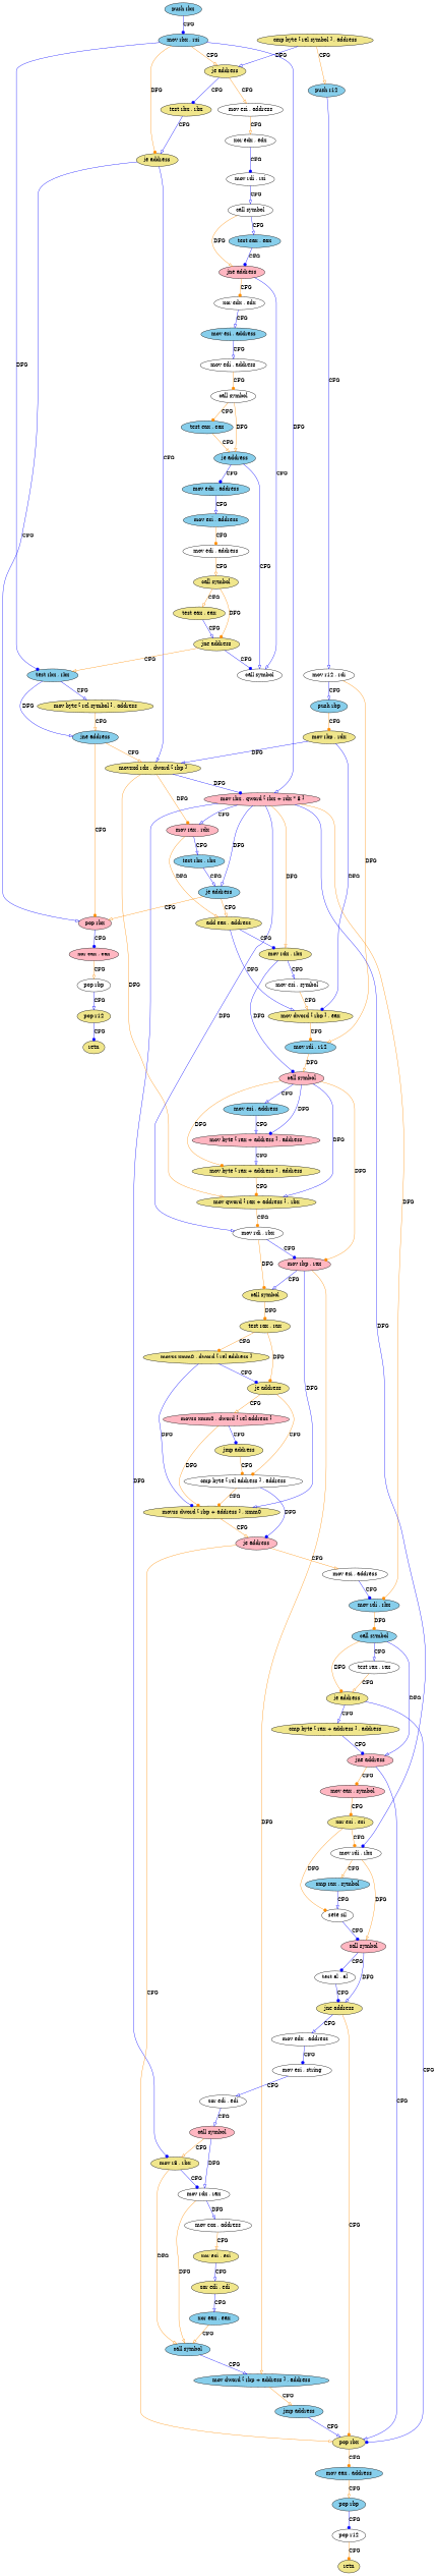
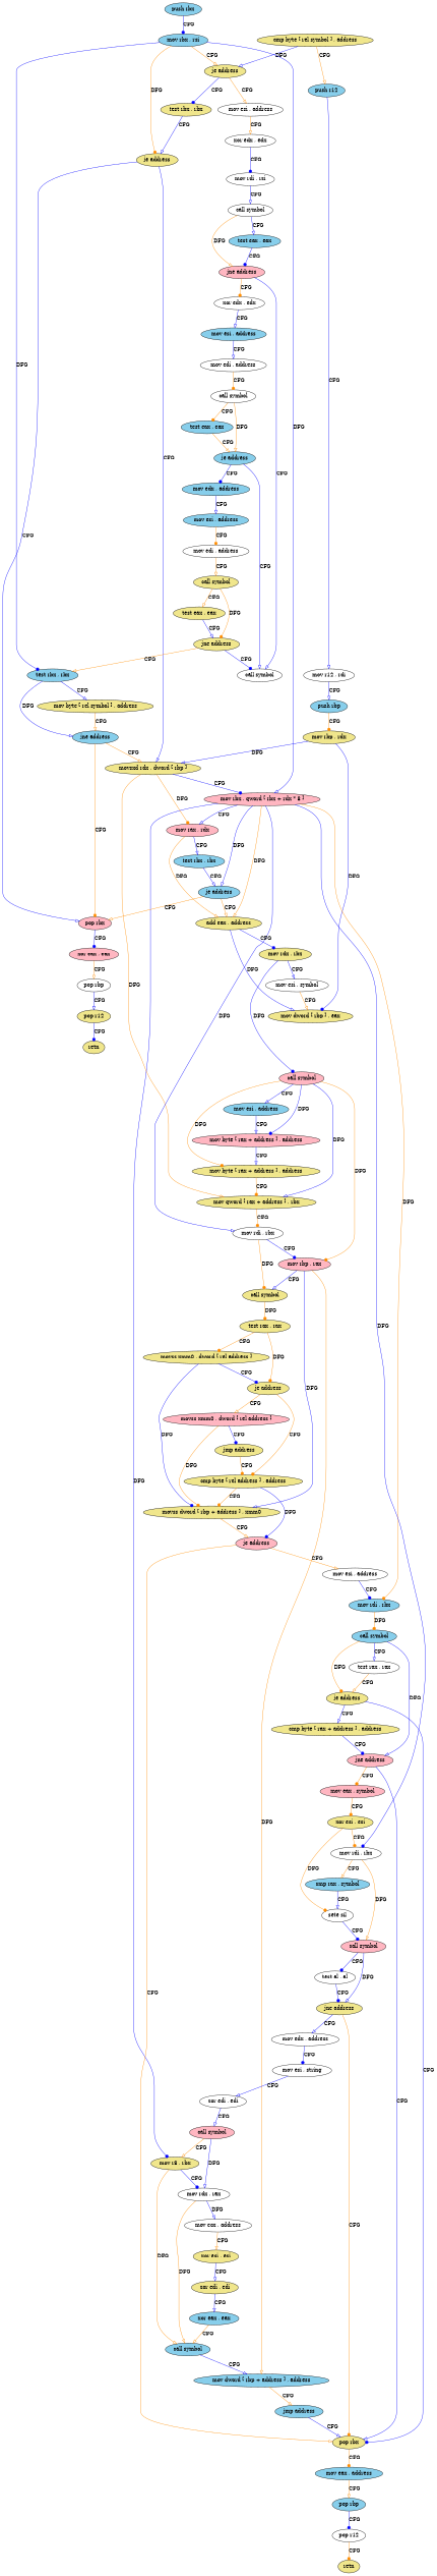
  digraph {
    node [fillcolor=khaki style=filled]
    edge [arrowhead=onormal color=blue]
    n1 [label="cmp byte [ rel symbol ] , address"]
    n2 [fillcolor=skyblue label="push r12"]
    n3 [label="je address"]
    n4 [fillcolor=white label="mov r12 , rdi"]
    n5 [fillcolor=white label="mov esi , address"]
    n6 [label="test rbx , rbx"]
    n7 [fillcolor=skyblue label="push rbp"]
-   n8 [fillcolor=skyblue label="mov rdi , r12"]
    n9 [label="mov rbp , rdx"]
    n10 [fillcolor=lightpink label="call symbol"]
    n11 [label="movsxd rdx , dword [ rbp ]"]
    n12 [label="mov dword [ rbp ] , eax"]
    n13 [fillcolor=skyblue label="push rbx"]
    n14 [fillcolor=skyblue label="mov rbx , rsi"]
    n15 [fillcolor=lightpink label="mov rbx , qword [ rbx + rdx * 8 ]"]
    n16 [fillcolor=lightpink label="mov rax , rdx"]
    n17 [label="mov qword [ rax + address ] , rbx"]
    n18 [label="je address"]
    n19 [fillcolor=skyblue label="test rbx , rbx"]
    n20 [fillcolor=lightpink label="pop rbx"]
    n21 [fillcolor=skyblue label="je address"]
    n22 [label="mov rdx , rbx"]
    n23 [fillcolor=white label="mov rdi , rbx"]
    n24 [fillcolor=skyblue label="mov rdi , rbx"]
    n25 [fillcolor=white label="mov rdi , rbx"]
    n26 [label="mov r8 , rbx"]
    n27 [label="mov byte [ rel symbol ] , address"]
    n28 [fillcolor=skyblue label="jne address"]
    n29 [fillcolor=white label="xor edx , edx"]
    n30 [fillcolor=white label="mov rdi , rsi"]
    n31 [fillcolor=white label="call symbol"]
    n32 [fillcolor=skyblue label="test eax , eax"]
    n33 [fillcolor=lightpink label="jne address"]
    n34 [fillcolor=white label="call symbol"]
    n35 [fillcolor=white label="xor edx , edx"]
    n36 [fillcolor=skyblue label="mov esi , address"]
    n37 [fillcolor=white label="mov edi , address"]
    n38 [fillcolor=lightpink label="xor eax , eax"]
    n39 [fillcolor=white label="pop rbp"]
    n40 [fillcolor=skyblue label="test rbx , rbx"]
    n41 [label="add eax , address"]
    n42 [fillcolor=white label="call symbol"]
    n43 [fillcolor=skyblue label="test eax , eax"]
    n44 [fillcolor=skyblue label="je address"]
    n45 [fillcolor=skyblue label="mov edx , address"]
    n46 [fillcolor=skyblue label="mov esi , address"]
    n47 [fillcolor=white label="mov edi , address"]
    n48 [label="pop r12"]
    n49 [label=retn]
    n50 [fillcolor=white label="mov esi , symbol"]
    n51 [fillcolor=lightpink label="mov rbp , rax"]
    n52 [label="call symbol"]
    n53 [fillcolor=skyblue label="call symbol"]
    n54 [fillcolor=skyblue label="cmp rax , symbol"]
    n55 [fillcolor=lightpink label="call symbol"]
    n56 [fillcolor=white label="mov rdx , rax"]
    n57 [fillcolor=skyblue label="call symbol"]
    n58 [label="call symbol"]
    n59 [label="test eax , eax"]
    n60 [label="jne address"]
    n61 [fillcolor=skyblue label="mov esi , address"]
    n62 [fillcolor=lightpink label="mov byte [ rax + address ] , address"]
    n63 [label="mov byte [ rax + address ] , address"]
    n64 [label="movss dword [ rbp + address ] , xmm0"]
    n65 [fillcolor=skyblue label="mov dword [ rbp + address ] , address"]
    n66 [label="test rax , rax"]
    n67 [fillcolor=lightpink label="je address"]
    n68 [fillcolor=skyblue label="jmp address"]
    n69 [label="movss xmm0 , dword [ rel address ]"]
    n70 [label="je address"]
    n71 [fillcolor=lightpink label="movss xmm0 , dword [ rel address ]"]
-   n72 [fillcolor=white label="cmp byte [ rel address ] , address"]
+   n72 [label="cmp byte [ rel address ] , address"]
    n73 [label="jmp address"]
    n74 [fillcolor=white label="mov esi , address"]
    n75 [label="pop rbx"]
    n76 [fillcolor=skyblue label="mov eax , address"]
    n77 [fillcolor=skyblue label="pop rbp"]
    n78 [fillcolor=white label="test rax , rax"]
    n79 [label="je address"]
    n80 [fillcolor=lightpink label="jne address"]
    n81 [label="cmp byte [ rax + address ] , address"]
    n82 [fillcolor=lightpink label="mov eax , symbol"]
    n83 [fillcolor=white label="pop r12"]
    n84 [label=retn]
    n85 [label="xor esi , esi"]
    n86 [fillcolor=white label="sete sil"]
    n87 [fillcolor=white label="test al , al"]
    n88 [label="jne address"]
    n89 [fillcolor=white label="mov edx , address"]
    n90 [fillcolor=white label="mov esi , string"]
    n91 [fillcolor=white label="xor edi , edi"]
    n92 [fillcolor=lightpink label="call symbol"]
    n93 [fillcolor=white label="mov ecx , address"]
    n94 [label="xor esi , esi"]
    n95 [label="xor edi , edi"]
    n96 [fillcolor=skyblue label="xor eax , eax"]
    n1 -> n2 [color=darkorange label=CFG]
    n1 -> n3 [label=DFG]
    n2 -> n4 [label=CFG]
    n3 -> n5 [color=darkorange label=CFG]
    n3 -> n6 [arrowhead=dot label=CFG]
    n4 -> n7 [label=CFG]
-   n4 -> n8 [color=darkorange label=DFG]
    n5 -> n29 [color=darkorange label=CFG]
    n6 -> n18 [label=CFG]
    n7 -> n9 [arrowhead=dot color=darkorange label=CFG]
-   n8 -> n10 [color=darkorange label=DFG]
    n9 -> n11 [label=DFG]
    n9 -> n12 [arrowhead=dot label=DFG]
    n10 -> n17 [label=DFG]
    n10 -> n51 [arrowhead=dot color=darkorange label=DFG]
    n10 -> n61 [label=CFG]
    n10 -> n62 [arrowhead=dot label=DFG]
    n10 -> n63 [arrowhead=dot color=darkorange label=DFG]
-   n11 -> n15 [arrowhead=dot label=DFG]
+   n11 -> n15 [arrowhead=dot label=CFG]
    n11 -> n16 [arrowhead=dot color=darkorange label=DFG]
    n11 -> n17 [color=darkorange label=DFG]
-   n12 -> n8 [arrowhead=dot color=darkorange label=CFG]
    n13 -> n14 [arrowhead=dot label=CFG]
    n14 -> n3 [color=darkorange label=CFG]
    n14 -> n15 [label=DFG]
    n14 -> n18 [arrowhead=dot color=darkorange label=DFG]
    n14 -> n19 [arrowhead=dot label=DFG]
    n15 -> n16 [label=CFG]
    n15 -> n21 [label=DFG]
-   n15 -> n22 [color=darkorange label=DFG]
+   n15 -> n41 [color=darkorange label=DFG]
    n15 -> n23 [label=DFG]
    n15 -> n24 [arrowhead=dot color=darkorange label=DFG]
    n15 -> n25 [arrowhead=dot label=DFG]
    n15 -> n26 [arrowhead=dot label=DFG]
    n16 -> n40 [label=CFG]
    n16 -> n41 [color=darkorange label=DFG]
    n17 -> n23 [arrowhead=dot color=darkorange label=CFG]
    n18 -> n11 [label=CFG]
    n18 -> n20 [label=CFG]
    n19 -> n27 [label=CFG]
    n19 -> n28 [label=DFG]
    n20 -> n38 [arrowhead=dot label=CFG]
    n21 -> n20 [color=darkorange label=CFG]
    n21 -> n41 [color=darkorange label=CFG]
    n22 -> n10 [arrowhead=dot label=DFG]
    n22 -> n50 [label=CFG]
    n23 -> n51 [arrowhead=dot label=CFG]
    n23 -> n52 [arrowhead=dot color=darkorange label=DFG]
    n24 -> n53 [arrowhead=dot color=darkorange label=DFG]
    n25 -> n54 [color=darkorange label=CFG]
    n25 -> n55 [color=darkorange label=DFG]
    n26 -> n56 [arrowhead=dot label=CFG]
    n26 -> n57 [color=darkorange label=DFG]
    n27 -> n28 [color=darkorange label=CFG]
    n28 -> n11 [color=darkorange label=CFG]
    n28 -> n20 [arrowhead=dot color=darkorange label=CFG]
    n29 -> n30 [arrowhead=dot label=CFG]
    n30 -> n31 [label=CFG]
    n31 -> n32 [label=CFG]
    n31 -> n33 [color=darkorange label=DFG]
    n32 -> n33 [arrowhead=dot label=CFG]
    n33 -> n34 [label=CFG]
    n33 -> n35 [arrowhead=dot color=darkorange label=CFG]
    n35 -> n36 [label=CFG]
    n36 -> n37 [label=CFG]
    n37 -> n42 [arrowhead=dot color=darkorange label=CFG]
    n38 -> n39 [color=darkorange label=CFG]
    n39 -> n48 [label=CFG]
    n40 -> n21 [label=CFG]
    n41 -> n12 [label=DFG]
    n41 -> n22 [arrowhead=dot label=CFG]
    n42 -> n43 [arrowhead=dot color=darkorange label=CFG]
    n42 -> n44 [color=darkorange label=DFG]
    n43 -> n44 [color=darkorange label=CFG]
    n44 -> n34 [label=CFG]
    n44 -> n45 [arrowhead=dot label=CFG]
    n45 -> n46 [label=CFG]
    n46 -> n47 [arrowhead=dot color=darkorange label=CFG]
    n47 -> n58 [color=darkorange label=CFG]
    n48 -> n49 [arrowhead=dot label=CFG]
    n50 -> n12 [color=darkorange label=CFG]
    n51 -> n52 [label=CFG]
    n51 -> n64 [label=DFG]
    n51 -> n65 [color=darkorange label=DFG]
    n52 -> n66 [arrowhead=dot color=darkorange label=DFG]
    n53 -> n78 [label=CFG]
    n53 -> n79 [arrowhead=dot color=darkorange label=DFG]
    n53 -> n80 [label=DFG]
    n54 -> n86 [label=CFG]
    n55 -> n87 [arrowhead=dot label=CFG]
    n55 -> n88 [label=DFG]
    n56 -> n57 [color=darkorange label=DFG]
    n56 -> n93 [label=DFG]
    n57 -> n65 [label=CFG]
    n58 -> n59 [color=darkorange label=CFG]
    n58 -> n60 [arrowhead=dot color=darkorange label=DFG]
    n59 -> n60 [label=CFG]
    n60 -> n19 [color=darkorange label=CFG]
    n60 -> n34 [arrowhead=dot label=CFG]
    n61 -> n62 [label=CFG]
    n62 -> n63 [label=CFG]
    n63 -> n17 [arrowhead=dot color=darkorange label=CFG]
    n64 -> n67 [color=darkorange label=CFG]
    n65 -> n68 [color=darkorange label=CFG]
    n66 -> n69 [arrowhead=dot color=darkorange label=CFG]
    n66 -> n70 [arrowhead=dot color=darkorange label=DFG]
    n67 -> n74 [color=darkorange label=CFG]
    n67 -> n75 [color=darkorange label=CFG]
    n68 -> n75 [label=CFG]
    n69 -> n64 [arrowhead=dot label=DFG]
    n69 -> n70 [arrowhead=dot label=CFG]
    n70 -> n71 [color=darkorange label=CFG]
    n70 -> n72 [arrowhead=dot color=darkorange label=CFG]
    n71 -> n64 [arrowhead=dot color=darkorange label=DFG]
    n71 -> n73 [arrowhead=dot label=CFG]
    n72 -> n64 [arrowhead=dot color=darkorange label=CFG]
    n72 -> n67 [arrowhead=dot label=DFG]
    n73 -> n72 [arrowhead=dot color=darkorange label=CFG]
    n74 -> n24 [arrowhead=dot label=CFG]
    n75 -> n76 [arrowhead=dot color=darkorange label=CFG]
    n76 -> n77 [color=darkorange label=CFG]
    n77 -> n83 [arrowhead=dot label=CFG]
    n78 -> n79 [color=darkorange label=CFG]
    n79 -> n75 [arrowhead=dot label=CFG]
    n79 -> n81 [label=CFG]
    n80 -> n75 [label=CFG]
    n80 -> n82 [arrowhead=dot color=darkorange label=CFG]
    n81 -> n80 [arrowhead=dot label=CFG]
    n82 -> n85 [arrowhead=dot color=darkorange label=CFG]
    n83 -> n84 [arrowhead=dot color=darkorange label=CFG]
    n85 -> n25 [arrowhead=dot color=darkorange label=CFG]
    n85 -> n86 [arrowhead=dot color=darkorange label=DFG]
    n86 -> n55 [arrowhead=dot label=CFG]
    n87 -> n88 [arrowhead=dot label=CFG]
    n88 -> n75 [arrowhead=dot color=darkorange label=CFG]
    n88 -> n89 [label=CFG]
    n89 -> n90 [arrowhead=dot label=CFG]
    n90 -> n91 [label=CFG]
    n91 -> n92 [label=CFG]
    n92 -> n26 [color=darkorange label=CFG]
    n92 -> n56 [label=DFG]
    n93 -> n94 [color=darkorange label=CFG]
    n94 -> n95 [label=CFG]
    n95 -> n96 [label=CFG]
    n96 -> n57 [color=darkorange label=CFG]
  }
